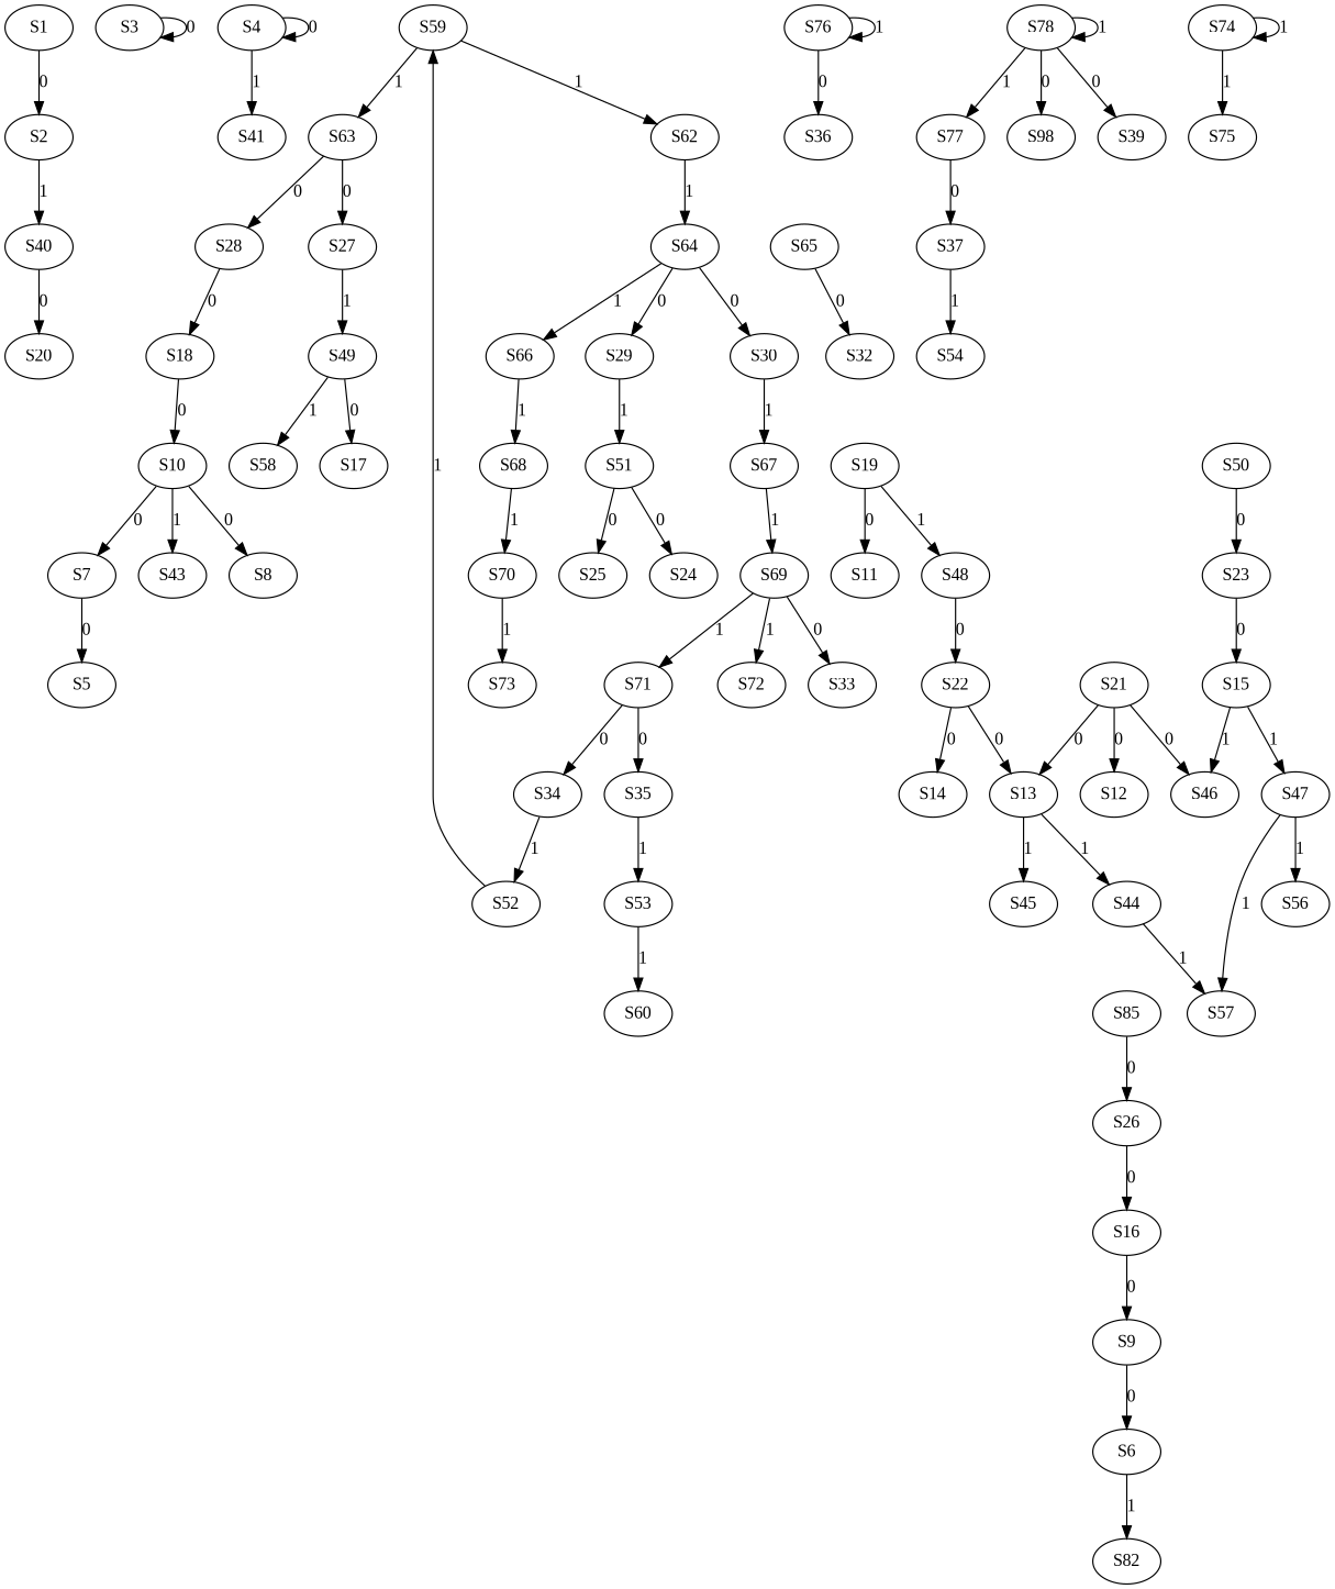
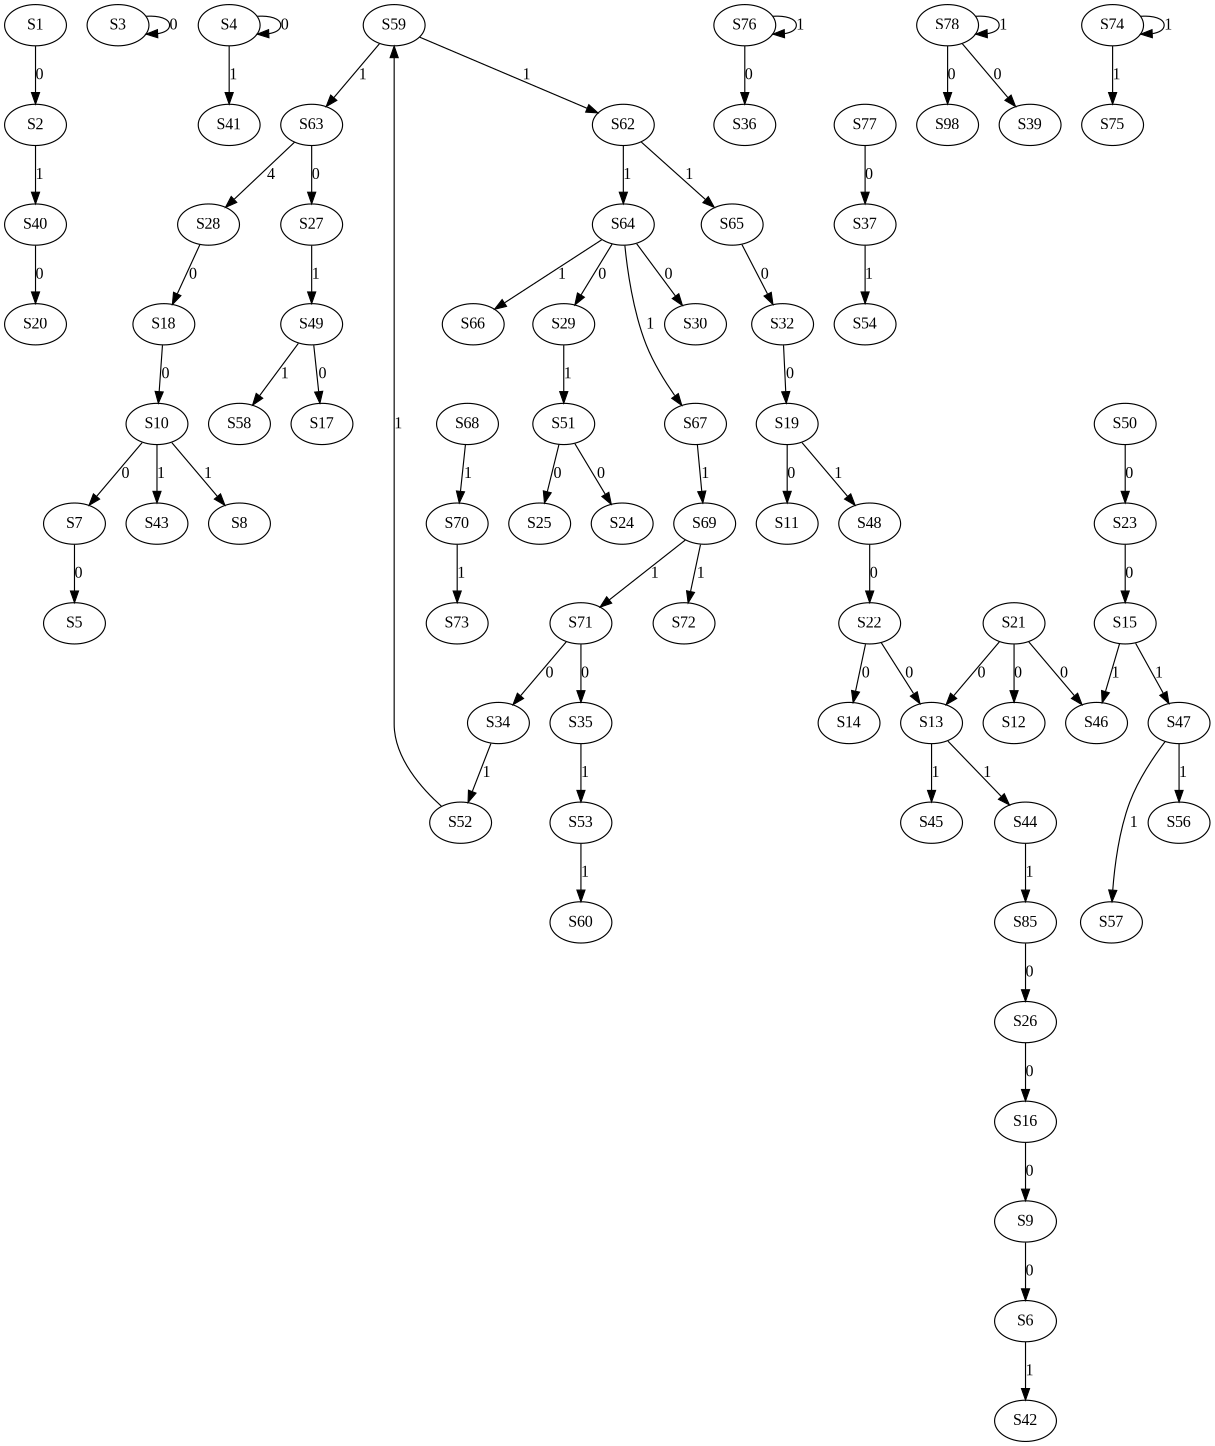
  strict digraph {
    fontname="Liberation Serif"
    node [fontname="Liberation Serif"]
    edge [fontname="Liberation Serif"]
    S1
    S2
    S40
    S20
    S3
    S4
    S41
    S7
    S5
    S9
    S6
-   S42 [label=S82]
+   S42
    S10
    S8
    S43
    S16
    S18
    S19
    S11
    S48
    S22
    S21
    S12
    S13
    S46
    S44
    S45
    n28 [label=S85]
    S14
    S23
    S15
    S47
    S56
    S57
    S26
    S27
    S49
    S17
    S58
    S28
    S32
    S50
    S51
    S24
    S25
    S63
    S64
    S29
    S30
    S66
    S67
    S68
    S69
    S65
-   S33
    S71
    S72
    S34
    S35
    S52
    S53
    S59
    S60
    S76
    S36
    S77
    S37
    S54
    S78
    n70 [label=S98]
    S39
    S62
    S70
    S73
    S74
    S75
    S1 -> S2 [label=0]
    S2 -> S40 [label=1]
    S40 -> S20 [label=0]
    S3 -> S3 [label=0]
    S4 -> S4 [label=0]
    S4 -> S41 [label=1]
    S7 -> S5 [label=0]
    S9 -> S6 [label=0]
    S6 -> S42 [label=1]
    S10 -> S7 [label=0]
-   S10 -> S8 [label=0]
+   S10 -> S8 [label=1]
    S10 -> S43 [label=1]
    S16 -> S9 [label=0]
    S18 -> S10 [label=0]
    S19 -> S11 [label=0]
    S19 -> S48 [label=1]
    S48 -> S22 [label=0]
    S22 -> S13 [label=0]
    S22 -> S14 [label=0]
    S21 -> S12 [label=0]
    S21 -> S13 [label=0]
    S21 -> S46 [label=0]
    S13 -> S44 [label=1]
    S13 -> S45 [label=1]
-   S44 -> S57 [label=1]
+   S44 -> n28 [label=1]
    n28 -> S26 [label=0]
    S23 -> S15 [label=0]
    S15 -> S46 [label=1]
    S15 -> S47 [label=1]
    S47 -> S56 [label=1]
    S47 -> S57 [label=1]
    S26 -> S16 [label=0]
    S27 -> S49 [label=1]
    S49 -> S17 [label=0]
    S49 -> S58 [label=1]
    S28 -> S18 [label=0]
+   S32 -> S19 [label=0]
    S50 -> S23 [label=0]
    S51 -> S24 [label=0]
    S51 -> S25 [label=0]
    S63 -> S27 [label=0]
-   S63 -> S28 [label=0]
+   S63 -> S28 [label=4]
    S64 -> S29 [label=0]
    S64 -> S30 [label=0]
    S64 -> S66 [label=1]
-   S30 -> S67 [label=1]
+   S64 -> S67 [label=1]
    S29 -> S51 [label=1]
-   S66 -> S68 [label=1]
    S67 -> S69 [label=1]
    S68 -> S70 [label=1]
-   S69 -> S33 [label=0]
    S69 -> S71 [label=1]
    S69 -> S72 [label=1]
    S65 -> S32 [label=0]
    S71 -> S34 [label=0]
    S71 -> S35 [label=0]
    S34 -> S52 [label=1]
    S35 -> S53 [label=1]
    S52 -> S59 [label=1]
    S53 -> S60 [label=1]
    S59 -> S63 [label=1]
    S59 -> S62 [label=1]
    S76 -> S76 [label=1]
    S76 -> S36 [label=0]
    S77 -> S37 [label=0]
    S37 -> S54 [label=1]
-   S78 -> S77 [label=1]
    S78 -> S78 [label=1]
    S78 -> n70 [label=0]
    S78 -> S39 [label=0]
    S62 -> S64 [label=1]
+   S62 -> S65 [label=1]
    S70 -> S73 [label=1]
    S74 -> S74 [label=1]
    S74 -> S75 [label=1]
  }
